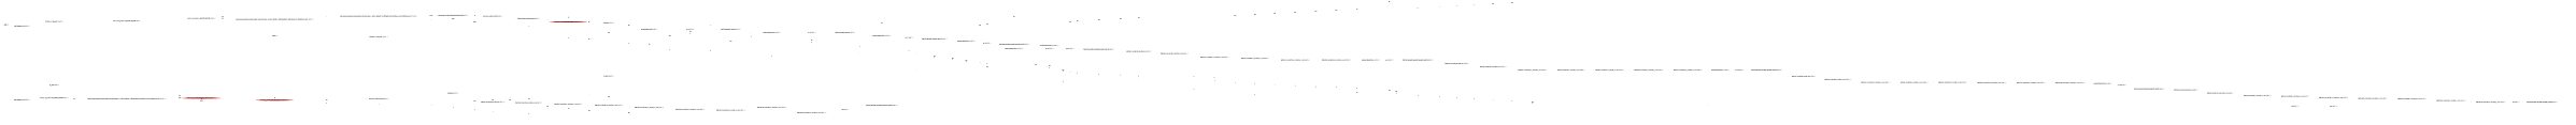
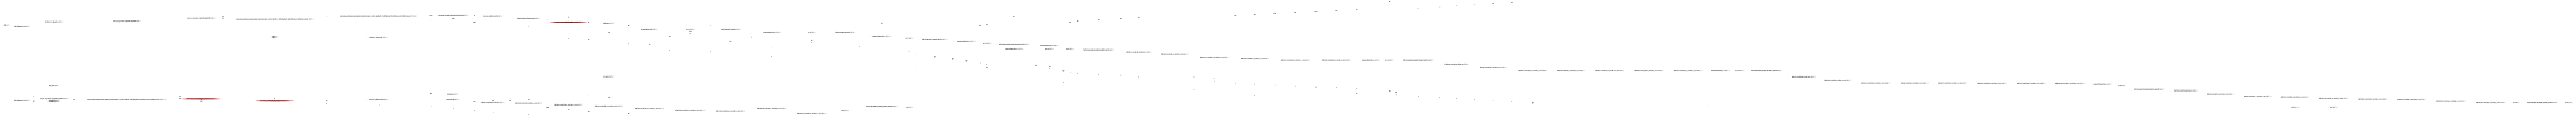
  digraph {
    rankdir=LR
    node [fillcolor=white shape=ellipse style=filled]
    edge [style=solid]
    n1 [label="store.put(2,\"two\")@@@26@@@['1', '1', '1']"]
    n2 [label="assertEquals(Utils.mkSet(segments.segmentName(2),segments.segmentName(3)),segmentDirs(baseDir))@@@27@@@['0', '0', '1']"]
    n3 [label="context.setRecordContext(createRecordContext(startTime + incr * 4))@@@28@@@['1', '1', '1']"]
    n4 [label="store.put(4,\"four\")@@@29@@@['1', '1', '1']"]
    n5 [label="assertEquals(Utils.mkSet(segments.segmentName(4),segments.segmentName(5),segments.segmentName(6)),segmentDirs(baseDir))@@@74@@@['0', '0', '1']"]
+   n6 [label="{store.close()}@@@76@@@['0', '0', '1']"]
    n7 [label="context.setRecordContext(createRecordContext(startTime + incr * 2))@@@25@@@['1', '1', '1']"]
    n8 [label="store.put(8,\"eight\")@@@62@@@['0', '0', '1']"]
    n9 [label="assertEquals(Utils.mkSet(segments.segmentName(4),segments.segmentName(5),segments.segmentName(6)),segmentDirs(baseDir))@@@63@@@['0', '0', '1']"]
    n10 [label="assertEquals(Utils.mkList(),toList(store.fetch(0,startTime - windowSize,startTime + windowSize)))@@@64@@@['0', '0', '1']"]
    n11 [label="File baseDir = Files.createTempDirectory(\"test\").toFile()@@@3@@@['0', '0', '1']"]
    n12 [label="assertEquals(Utils.mkSet(segments.segmentName(2),segments.segmentName(3),segments.segmentName(4)),segmentDirs(baseDir))@@@33@@@['1', '1', '1']"]
+   n13 [fillcolor=lightgray label="{Utils.delete(baseDir)}@@@80@@@['0', '0', '1']"]
    n14 [label="assertEquals(Utils.mkSet(segments.segmentName(2),segments.segmentName(3),segments.segmentName(4)),segmentDirs(baseDir))@@@30@@@['0', '0', '1']"]
    n15 [label="assertEquals(Utils.mkSet(segments.segmentName(2)),segmentDirs(baseDir))@@@24@@@['0', '0', '1']"]
    n16 [label="assertEquals(Utils.mkSet(segments.segmentName(3),segments.segmentName(4),segments.segmentName(5)),segmentDirs(baseDir))@@@52@@@['0', '0', '1']"]
    n17 [label="MockProcessorContext context = new MockProcessorContext(null,baseDir,byteArraySerde,byteArraySerde,recordCollector,cache)@@@13@@@['0', '0', '1']"]
    n18 [label="final List<KeyValue<byte((,byte((>> changeLog = new ArrayList<>()@@@5@@@['0', '0', '1']"]
    n19 [label="assertEquals(Utils.mkSet(segments.segmentName(3),segments.segmentName(4),segments.segmentName(5)),segmentDirs(baseDir))@@@42@@@['0', '0', '1']"]
    n20 [label="assertEquals(Utils.mkSet(segments.segmentName(2)),segmentDirs(baseDir))@@@21@@@['0', '0', '1']"]
    n21 [label="assertEquals(Utils.mkList(\"one\"),toList(store.fetch(1,startTime + incr - windowSize,startTime + incr + windowSize)))@@@35@@@['1', '1', '1']"]
    n22 [label="assertEquals(Utils.mkList(\"zero\"),toList(store.fetch(0,startTime - windowSize,startTime + windowSize)))@@@34@@@['0', '0', '1']"]
    n23 [label="context.setRecordContext(createRecordContext(startTime + incr * 5))@@@31@@@['0', '0', '1']"]
    n24 [label="assertEquals(Utils.mkList(),toList(store.fetch(0,startTime - windowSize,startTime + windowSize)))@@@53@@@['0', '0', '1']"]
    n25 [label="WindowStore<Integer,String> store = createWindowStore(context,false,true)@@@14@@@['0', '0', '1']"]
    n26 [label="Producer<byte((,byte((> producer = new MockProducer<>(true,byteArraySerde.serializer(),byteArraySerde.serializer())@@@6@@@['1', '1', '1']"]
    n27 [label="assertEquals(Utils.mkList(),toList(store.fetch(0,startTime - windowSize,startTime + windowSize)))@@@43@@@['0', '0', '1']"]
    n28 [label="context.setRecordContext(createRecordContext(startTime + incr))@@@22@@@['1', '1', '1']"]
    n29 [label="assertEquals(Utils.mkList(\"two\"),toList(store.fetch(2,startTime + incr * 2 - windowSize,startTime + incr * 2 + windowSize)))@@@36@@@['1', '1', '1']"]
    n30 [label="assertEquals(Utils.mkList(),toList(store.fetch(3,startTime + incr * 3 - windowSize,startTime + incr * 3 + windowSize)))@@@37@@@['0', '0', '1']"]
    n31 [label="assertEquals(Utils.mkList(),toList(store.fetch(1,startTime + incr - windowSize,startTime + incr + windowSize)))@@@44@@@['1', '1', '1']"]
    n32 [label="assertEquals(Utils.mkList(\"seven\"),toList(store.fetch(7,startTime + incr * 7 - windowSize,startTime + incr * 7 + windowSize)))@@@71@@@['0', '0', '1']"]
    n33 [label="assertEquals(Utils.mkList(\"eight\"),toList(store.fetch(8,startTime + incr * 8 - windowSize,startTime + incr * 8 + windowSize)))@@@72@@@['0', '0', '1']"]
    n34 [label="store.flush()@@@73@@@['0', '0', '1']"]
    n35 [label="store.put(0,\"zero\")@@@20@@@['0', '0', '1']"]
    n36 [label="assertEquals(Utils.mkList(\"eight\"),toList(store.fetch(8,startTime + incr * 8 - windowSize,startTime + incr * 8 + windowSize)))@@@66@@@['1', '1', '0']"]
    n37 [label="store.flush()@@@67@@@['1', '1', '0']"]
    n38 [label="assertEquals(Utils.mkSet(segments.segmentName(4L),segments.segmentName(5L),segments.segmentName(6L)),segmentDirs(baseDir))@@@68@@@['1', '1', '0']"]
    n39 [label="context.setRecordContext(createRecordContext(startTime))@@@19@@@['0', '0', '1']"]
    n40 [label="final Segments segments = new Segments(windowName,retentionPeriod,numSegments)@@@16@@@['1', '0', '1']"]
    n41 [fillcolor=red label="MockProcessorContext context = new MockProcessorContext(baseDir,byteArraySerde,byteArraySerde,recordCollector,cache)@@@15@@@['0', '1', '0']"]
    n42 [label="long startTime = segmentSize * 2@@@17@@@['1', '1', '1']"]
    n43 [label="context.setRecordContext(createRecordContext(startTime + incr * 6))@@@40@@@['0', '0', '1']"]
    n44 [label="assertEquals(Utils.mkList(\"six\"),toList(store.fetch(6,startTime + incr * 6 - windowSize,startTime + incr * 6 + windowSize)))@@@49@@@['0', '0', '1']"]
    n45 [label="context.setRecordContext(createRecordContext(startTime + incr * 7))@@@50@@@['0', '0', '1']"]
    n46 [label="assertEquals(Utils.mkList(),toList(store.fetch(1,startTime + incr - windowSize,startTime + incr + windowSize)))@@@54@@@['1', '1', '1']"]
    n47 [label="assertEquals(Utils.mkList(\"six\"),toList(store.fetch(6,startTime + incr * 6 - windowSize,startTime + incr * 6 + windowSize)))@@@70@@@['0', '0', '1']"]
    n48 [label="assertEquals(Utils.mkList(\"four\"),toList(store.fetch(4,startTime + incr * 4 - windowSize,startTime + incr * 4 + windowSize)))@@@57@@@['0', '0', '1']"]
    n49 [label="assertEquals(Utils.mkList(),toList(store.fetch(2,startTime + incr * 2 - windowSize,startTime + incr * 2 + windowSize)))@@@66@@@['1', '1', '1']"]
    n50 [label="assertEquals(Utils.mkList(\"five\"),toList(store.fetch(5,startTime + incr * 5 - windowSize,startTime + incr * 5 + windowSize)))@@@48@@@['0', '0', '1']"]
    n51 [label="context.setRecordContext(createRecordContext(startTime + incr * 8))@@@61@@@['0', '0', '1']"]
    n52 [label="assertEquals(Utils.mkList(\"five\"),toList(store.fetch(5,startTime + incr * 5 - windowSize,startTime + incr * 5 + windowSize)))@@@69@@@['0', '0', '1']"]
    n53 [label="assertEquals(Utils.mkList(\"seven\"),toList(store.fetch(7,startTime + incr * 7 - windowSize,startTime + incr * 7 + windowSize)))@@@60@@@['0', '0', '1']"]
    n54 [label="assertEquals(Utils.mkList(\"four\"),toList(store.fetch(4,startTime + incr * 4 - windowSize,startTime + incr * 4 + windowSize)))@@@47@@@['0', '0', '1']"]
    n55 [label="assertEquals(Utils.mkList(),toList(store.fetch(3,startTime + incr * 3 - windowSize,startTime + incr * 3 + windowSize)))@@@46@@@['0', '0', '1']"]
    n56 [label="assertEquals(Utils.mkList(\"four\"),toList(store.fetch(4,startTime + incr * 4 - windowSize,startTime + incr * 4 + windowSize)))@@@68@@@['0', '0', '1']"]
    n57 [label="assertEquals(Utils.mkList(),toList(store.fetch(3,startTime + incr * 3 - windowSize,startTime + incr * 3 + windowSize)))@@@56@@@['0', '0', '1']"]
    n58 [label="assertEquals(Utils.mkList(),toList(store.fetch(3,startTime + incr * 3 - windowSize,startTime + incr * 3 + windowSize)))@@@67@@@['0', '0', '1']"]
    n59 [label="assertEquals(Utils.mkList(\"five\"),toList(store.fetch(5,startTime + incr * 5 - windowSize,startTime + incr * 5 + windowSize)))@@@58@@@['0', '0', '1']"]
    n60 [label="assertEquals(Utils.mkList(\"two\"),toList(store.fetch(2,startTime + incr * 2 - windowSize,startTime + incr * 2 + windowSize)))@@@45@@@['1', '1', '1']"]
    n61 [label="assertEquals(Utils.mkList(),toList(store.fetch(1,startTime + incr - windowSize,startTime + incr + windowSize)))@@@65@@@['1', '1', '1']"]
    n62 [label="assertEquals(Utils.mkList(\"six\"),toList(store.fetch(6,startTime + incr * 6 - windowSize,startTime + incr * 6 + windowSize)))@@@59@@@['0', '0', '1']"]
    n63 [label="assertEquals(Utils.mkList(\"five\"),toList(store.fetch(5,startTime + incr * 5 - windowSize,startTime + incr * 5 + windowSize)))@@@39@@@['0', '0', '1']"]
    n64 [label="assertEquals(Utils.mkList(\"two\"),toList(store.fetch(2,startTime + incr * 2 - windowSize,startTime + incr * 2 + windowSize)))@@@55@@@['1', '1', '1']"]
    n65 [label="assertEquals(Utils.mkList(\"four\"),toList(store.fetch(4,startTime + incr * 4 - windowSize,startTime + incr * 4 + windowSize)))@@@38@@@['0', '0', '1']"]
    n66 [label="assertEquals(Utils.mkList(\"seven\"),toList(store.fetch(7,startTime + incr * 7 - windowSize,startTime + incr * 7 + windowSize)))@@@65@@@['1', '1', '0']"]
    n67 [label="store.put(6,\"six\")@@@41@@@['0', '0', '1']"]
    n68 [label="assertEquals(Utils.mkList(),toList(store.fetch(3,startTime + incr * 3 - windowSize,startTime + incr * 3 + windowSize)))@@@61@@@['1', '1', '0']"]
    n69 [label="assertEquals(Utils.mkList(\"four\"),toList(store.fetch(4,startTime + incr * 4 - windowSize,startTime + incr * 4 + windowSize)))@@@62@@@['1', '1', '0']"]
    n70 [label="assertEquals(Utils.mkList(\"five\"),toList(store.fetch(5,startTime + incr * 5 - windowSize,startTime + incr * 5 + windowSize)))@@@63@@@['1', '1', '0']"]
    n71 [label="RecordCollector recordCollector = new RecordCollectorImpl(producer,\"RocksDBWindowStoreTest-TestRolling\"){@Override public void send(ProducerRecord<K1,V1> record,Serializer<K1> keySerializer,Serializer<V1> valueSerializer){changeLog.add(new KeyValue<>(keySerializer.serialize(record.topic(),record.key()),valueSerializer.serialize(record.topic(),record.value())))}}@@@7@@@['0', '0', '1']"]
    n72 [label="File baseDir2 = Files.createTempDirectory(\"test\").toFile()@@@45@@@['1', '1', '0']"]
+   n73 [fillcolor=lightgray label="{Utils.delete(baseDir2)}@@@74@@@['1', '1', '0']"]
    n74 [label="Producer<byte((,byte((> producer = new MockProducer<>(true,byteArraySerde.serializer(),byteArraySerde.serializer())@@@47@@@['1', '1', '0']"]
    n75 [fillcolor=lightgray label="testRestore['0', '1', '0']" shape=diamond]
    n76 [label="final List<KeyValue<byte((,byte((>> changeLog = new ArrayList<>()@@@3@@@['1', '1', '0']"]
+   n77 [label="context.restore(windowName,changeLog)@@@57@@@['1', '1', '0']"]
    n78 [label="long startTime = segmentSize * 2@@@4@@@['1', '1', '0']"]
    n79 [label="store.put(7,\"seven\")@@@51@@@['0', '0', '1']"]
    n80 [label="store.put(3,\"three\")@@@25@@@['1', '1', '0']"]
    n81 [label="store.put(5,\"five\")@@@32@@@['1', '1', '1']"]
    n82 [label="long incr = segmentSize / 2@@@18@@@['0', '0', '1']"]
    n83 [label="store.flush()@@@36@@@['1', '1', '0']"]
    n84 [label="store.put(1,\"one\")@@@23@@@['1', '1', '1']"]
    n85 [label="assertEquals(Utils.mkList(),toList(store.fetch(2,startTime + incr * 2 - windowSize,startTime + incr * 2 + windowSize)))@@@60@@@['1', '1', '0']"]
    n86 [label="assertEquals(Utils.mkList(),toList(store.fetch(1,startTime + incr - windowSize,startTime + incr + windowSize)))@@@59@@@['1', '1', '0']"]
    n87 [label="{store.close()}@@@38@@@['1', '1', '0']"]
    n88 [label="RecordCollector recordCollector = new RecordCollectorImpl(producer,\"RocksDBWindowStoreTest-TestRestoreII\"){@Override public void send(ProducerRecord<K1,V1> record,Serializer<K1> keySerializer,Serializer<V1> valueSerializer){changeLog.add(new KeyValue<>(keySerializer.serialize(record.topic(),record.key()),valueSerializer.serialize(record.topic(),record.value())))}}@@@48@@@['1', '1', '0']"]
    n89 [label="assertEquals(Utils.mkList(),toList(store.fetch(0,startTime - windowSize,startTime + windowSize)))@@@58@@@['1', '1', '0']"]
+   n90 [label="{store.close()}@@@70@@@['1', '1', '0']"]
    n91 [fillcolor=red label="MockProcessorContext context = new MockProcessorContext(null,baseDir,byteArraySerde,byteArraySerde,recordCollector,cache)@@@54@@@['1', '0', '0']"]
    n92 [label="WindowStore<Integer,String> store = createWindowStore(context,false,true)@@@55@@@['1', '1', '0']"]
    n93 [fillcolor=red label="MockProcessorContext context = new MockProcessorContext(baseDir,byteArraySerde,byteArraySerde,recordCollector,cache)@@@54@@@['0', '1', '0']"]
    n94 [label="context.setRecordContext(createRecordContext(startTime + incr * 3))@@@24@@@['1', '1', '0']"]
    n95 [label="Producer<byte((,byte((> producer = new MockProducer<>(true,byteArraySerde.serializer(),byteArraySerde.serializer())@@@8@@@['1', '1', '0']"]
    n96 [label="RecordCollector recordCollector = new RecordCollectorImpl(producer,\"RocksDBWindowStoreTest-TestRestore\"){@Override public void send(ProducerRecord<K1,V1> record,Serializer<K1> keySerializer,Serializer<V1> valueSerializer){changeLog.add(new KeyValue<>(keySerializer.serialize(record.topic(),record.key()),valueSerializer.serialize(record.topic(),record.value())))}}@@@9@@@['1', '1', '0']"]
    n97 [label="long incr = segmentSize / 2@@@5@@@['1', '1', '0']"]
    n98 [label="assertEquals(Utils.mkList(\"six\"),toList(store.fetch(6,startTime + incr * 6 - windowSize,startTime + incr * 6 + windowSize)))@@@64@@@['1', '1', '0']"]
+   n99 [fillcolor=lightgray label="testRestore['1', '0', '0']" shape=diamond]
    n100 [fillcolor=lightgray label="testRolling['0', '0', '1']" shape=diamond]
    n1 -> n2 [style=bold]
    n1 -> n3 [style=bold]
    n2 -> n3 [style=bold]
    n3 -> n4 [style=bold]
    n4 -> n14 [style=bold]
    n4 -> n94 [style=bold]
+   n5 -> n6 [style=bold]
    n7 -> n1 [style=bold]
    n8 -> n9 [style=bold]
    n9 -> n10 [style=bold]
    n10 -> n61 [style=bold]
    n11 -> n2 [label=baseDir]
    n11 -> n5 [label=baseDir]
    n11 -> n9 [label=baseDir]
    n11 -> n12 [label=baseDir]
+   n11 -> n13 [label=baseDir]
    n11 -> n14 [label=baseDir]
    n11 -> n15 [label=baseDir]
    n11 -> n16 [label=baseDir]
    n11 -> n17 [label=baseDir]
    n11 -> n18 [style=bold]
    n11 -> n19 [label=baseDir]
    n11 -> n20 [label=baseDir]
    n12 -> n21 [style=bold]
    n12 -> n22 [style=bold]
    n14 -> n23 [style=bold]
    n15 -> n7 [style=bold]
    n16 -> n24 [style=bold]
    n17 -> n25 [label=context]
    n17 -> n25 [style=bold]
    n18 -> n26 [style=bold]
    n19 -> n27 [style=bold]
    n20 -> n28 [style=bold]
    n21 -> n29 [style=bold]
    n22 -> n21 [style=bold]
    n23 -> n81 [style=bold]
    n24 -> n46 [style=bold]
    n25 -> n40 [style=bold]
    n26 -> n38 [label=baseDir]
    n26 -> n40 [label=baseDir]
    n26 -> n41 [label=baseDir]
    n26 -> n71 [style=bold]
    n26 -> n71 [label=producer]
    n26 -> n91 [label=baseDir]
    n26 -> n93 [label=baseDir]
    n26 -> n95 [style=bold]
    n27 -> n31 [style=bold]
    n28 -> n84 [style=bold]
    n29 -> n30 [style=bold]
    n29 -> n31 [style=bold]
    n30 -> n65 [style=bold]
    n31 -> n60 [style=bold]
    n32 -> n33 [style=bold]
    n33 -> n34 [style=bold]
    n34 -> n5 [style=bold]
    n35 -> n20 [style=bold]
    n36 -> n37 [style=bold]
    n37 -> n38 [style=bold]
    n38 -> n5 [label=0 style=dashed]
+   n38 -> n90 [style=bold]
    n39 -> n35 [style=bold]
    n40 -> n41 [label=0 style=dashed]
    n40 -> n42 [label=context]
    n40 -> n42 [style=bold]
    n41 -> n42 [label=context]
    n41 -> n42 [style=bold]
    n42 -> n3 [label=startTime]
    n42 -> n7 [label=startTime]
    n42 -> n10 [label=startTime]
    n42 -> n21 [label=startTime]
    n42 -> n22 [label=startTime]
    n42 -> n23 [label=startTime]
    n42 -> n24 [label=startTime]
    n42 -> n27 [label=startTime]
    n42 -> n28 [style=bold]
    n42 -> n28 [label=startTime]
    n42 -> n29 [label=startTime]
    n42 -> n30 [label=startTime]
    n42 -> n31 [label=startTime]
    n42 -> n32 [label=startTime]
    n42 -> n33 [label=startTime]
    n42 -> n39 [label=startTime]
    n42 -> n43 [label=startTime]
    n42 -> n44 [label=startTime]
    n42 -> n45 [label=startTime]
    n42 -> n46 [label=startTime]
    n42 -> n47 [label=startTime]
    n42 -> n48 [label=startTime]
    n42 -> n49 [label=startTime]
    n42 -> n50 [label=startTime]
    n42 -> n51 [label=startTime]
    n42 -> n52 [label=startTime]
    n42 -> n53 [label=startTime]
    n42 -> n54 [label=startTime]
    n42 -> n55 [label=startTime]
    n42 -> n56 [label=startTime]
    n42 -> n57 [label=startTime]
    n42 -> n58 [label=startTime]
    n42 -> n59 [label=startTime]
    n42 -> n60 [label=startTime]
    n42 -> n61 [label=startTime]
    n42 -> n62 [label=startTime]
    n42 -> n63 [label=startTime]
    n42 -> n64 [label=startTime]
    n42 -> n65 [label=startTime]
    n43 -> n67 [style=bold]
    n44 -> n45 [style=bold]
    n45 -> n79 [style=bold]
    n46 -> n64 [style=bold]
    n47 -> n32 [style=bold]
    n48 -> n59 [style=bold]
    n49 -> n58 [style=bold]
    n49 -> n83 [style=bold]
    n50 -> n44 [style=bold]
    n51 -> n8 [style=bold]
    n52 -> n47 [style=bold]
    n53 -> n51 [style=bold]
    n54 -> n50 [style=bold]
    n55 -> n54 [style=bold]
    n56 -> n52 [style=bold]
    n57 -> n48 [style=bold]
    n58 -> n56 [style=bold]
    n59 -> n62 [style=bold]
    n60 -> n46 [style=bold]
    n60 -> n55 [style=bold]
    n61 -> n49 [style=bold]
    n62 -> n53 [style=bold]
    n63 -> n43 [style=bold]
    n64 -> n57 [style=bold]
    n64 -> n61 [style=bold]
    n65 -> n63 [style=bold]
    n66 -> n36 [style=bold]
    n67 -> n19 [style=bold]
    n68 -> n69 [style=bold]
    n69 -> n70 [style=bold]
    n70 -> n98 [style=bold]
    n71 -> n17 [label=recordCollector]
    n71 -> n17 [style=bold]
+   n72 -> n73 [label=baseDir2]
    n72 -> n74 [style=bold]
    n74 -> n88 [style=bold]
    n74 -> n88 [label=producer]
    n75 -> n76 [style=bold]
+   n76 -> n77 [label=changeLog]
    n76 -> n78 [style=bold]
+   n77 -> n89 [style=bold]
    n78 -> n3 [label=startTime]
    n78 -> n7 [label=startTime]
    n78 -> n21 [label=startTime]
    n78 -> n28 [label=startTime]
    n78 -> n31 [label=startTime]
    n78 -> n36 [label=startTime]
    n78 -> n46 [label=startTime]
    n78 -> n61 [label=startTime]
    n78 -> n66 [label=startTime]
    n78 -> n68 [label=startTime]
    n78 -> n69 [label=startTime]
    n78 -> n70 [label=startTime]
    n78 -> n81 [label=startTime]
    n78 -> n85 [label=startTime]
    n78 -> n86 [label=startTime]
    n78 -> n89 [label=startTime]
    n78 -> n94 [label=startTime]
    n78 -> n98 [label=startTime]
    n79 -> n16 [style=bold]
    n80 -> n81 [style=bold]
    n81 -> n12 [style=bold]
    n82 -> n3 [label=incr]
    n82 -> n7 [label=incr]
    n82 -> n21 [label=incr]
    n82 -> n23 [label=incr]
    n82 -> n28 [label=incr]
    n82 -> n29 [label=incr]
    n82 -> n30 [label=incr]
    n82 -> n31 [label=incr]
    n82 -> n32 [label=incr]
    n82 -> n33 [label=incr]
    n82 -> n39 [style=bold]
    n82 -> n43 [label=incr]
    n82 -> n44 [label=incr]
    n82 -> n45 [label=incr]
    n82 -> n46 [label=incr]
    n82 -> n47 [label=incr]
    n82 -> n48 [label=incr]
    n82 -> n49 [label=incr]
    n82 -> n50 [label=incr]
    n82 -> n51 [label=incr]
    n82 -> n52 [label=incr]
    n82 -> n53 [label=incr]
    n82 -> n54 [label=incr]
    n82 -> n55 [label=incr]
    n82 -> n56 [label=incr]
    n82 -> n57 [label=incr]
    n82 -> n58 [label=incr]
    n82 -> n59 [label=incr]
    n82 -> n60 [label=incr]
    n82 -> n61 [label=incr]
    n82 -> n62 [label=incr]
    n82 -> n63 [label=incr]
    n82 -> n64 [label=incr]
    n82 -> n65 [label=incr]
    n83 -> n87 [style=bold]
    n84 -> n7 [style=bold]
    n84 -> n15 [style=bold]
    n85 -> n68 [style=bold]
    n86 -> n85 [style=bold]
    n88 -> n91 [label=recordCollector]
    n88 -> n91 [style=bold]
    n88 -> n93 [label=recordCollector]
    n88 -> n93 [style=bold]
    n89 -> n86 [style=bold]
    n91 -> n92 [label=context]
    n91 -> n92 [style=bold]
    n91 -> n93 [label=0 style=dashed]
+   n92 -> n77 [style=bold]
    n93 -> n92 [style=bold]
    n93 -> n92 [label=context]
    n94 -> n80 [style=bold]
    n95 -> n96 [label=producer]
    n95 -> n96 [style=bold]
    n96 -> n40 [style=bold]
    n96 -> n40 [label=recordCollector]
    n96 -> n41 [label=recordCollector]
    n96 -> n41 [style=bold]
    n96 -> n71 [label=0 style=dashed]
    n97 -> n3 [label=incr]
    n97 -> n7 [label=incr]
    n97 -> n21 [label=incr]
    n97 -> n26 [style=bold]
    n97 -> n31 [label=incr]
    n97 -> n36 [label=incr]
    n97 -> n46 [label=incr]
    n97 -> n61 [label=incr]
    n97 -> n66 [label=incr]
    n97 -> n68 [label=incr]
    n97 -> n69 [label=incr]
    n97 -> n70 [label=incr]
    n97 -> n81 [label=incr]
    n97 -> n85 [label=incr]
    n97 -> n86 [label=incr]
    n97 -> n94 [label=incr]
    n97 -> n98 [label=incr]
    n98 -> n66 [style=bold]
+   n99 -> n76 [style=bold]
    n100 -> n11 [style=bold]
    n100 -> n97 [style=bold]
  }
